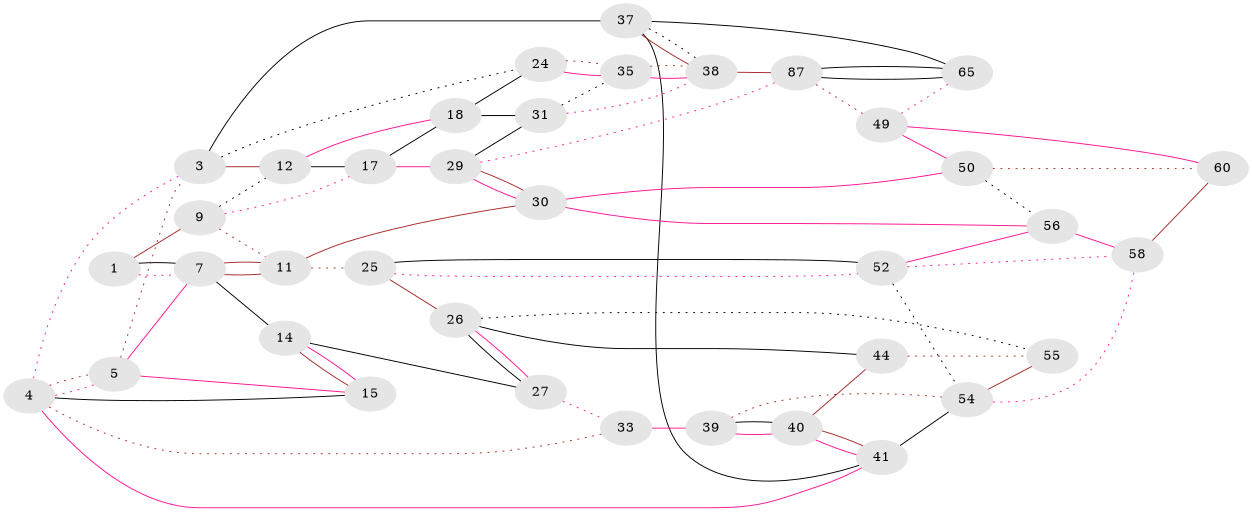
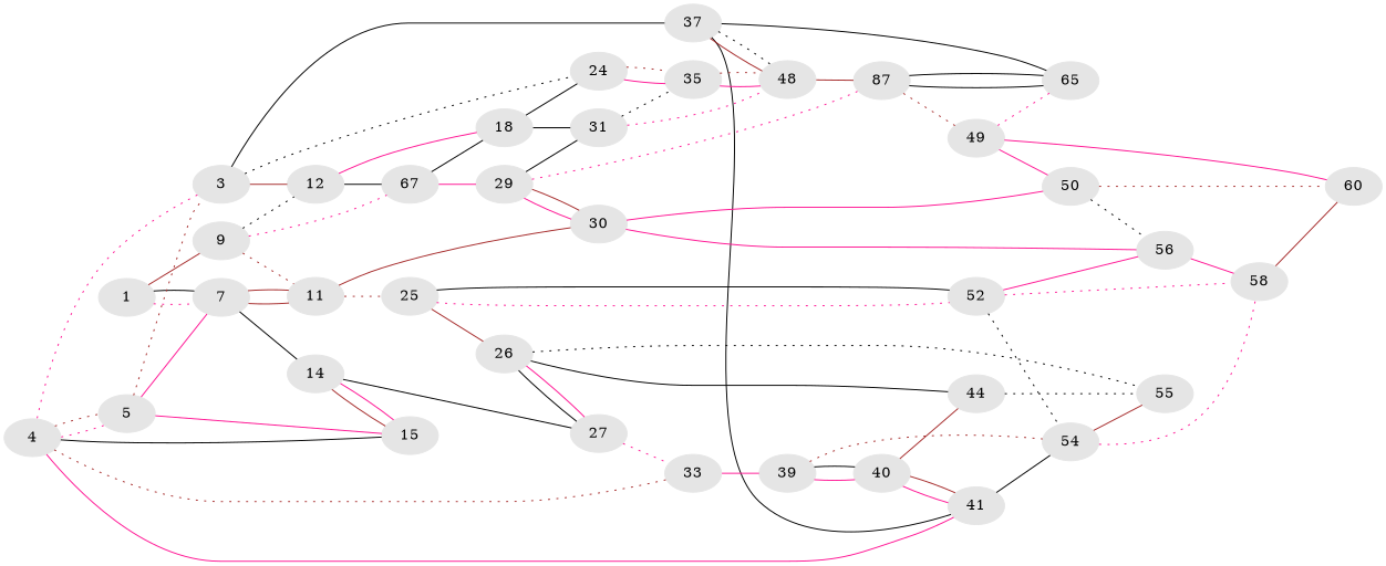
  graph {
    rankdir=LR
    node [color=gray90 style=filled]
    edge [color=deeppink style=solid]
    1 [super="+2"]
    7 [super="+8"]
    9 [super="+10"]
    3 [super="+13"]
    4 [super="+22"]
    12 [super="+16"]
    n7 [label=24]
    37 [super="+66"]
    11 [super="+24"]
    14 [super="+23"]
-   17 [super="+28"]
+   17 [super="+28" label=67]
    5 [super="+6"]
    15 [super="+21"]
    33 [super="+34"]
    41 [super="+63"]
    18 [super="+19"]
    35
-   38 [super="+46"]
+   38 [super="+46" label=48]
    65
    39 [super="+42"]
    54 [super="+62"]
    25
    30 [super="+51"]
    27
    29 [super="+32"]
    26 [super="+43"]
    52 [super="+53"]
    50 [super="+59"]
    56 [super="+57"]
    31 [super="+36"]
    n31 [label=87 super="+48"]
    44 [super="+45"]
    55
    58 [super="+61"]
    49 [super="+64"]
    60
    40
    1 -- 7 [style=dotted]
    1 -- 7 [color=black]
    1 -- 9 [color=brown]
    7 -- 11 [color=brown]
    7 -- 11 [color=brown]
    7 -- 14 [color=black]
    9 -- 12 [color=black style=dotted]
    9 -- 11 [color=brown style=dotted]
    9 -- 17 [style=dotted]
    3 -- 4 [style=dotted]
    3 -- 12 [color=brown]
    3 -- n7 [color=black style=dotted]
    3 -- 37 [color=black]
    4 -- 5 [style=dotted]
    4 -- 5 [color=brown style=dotted]
    4 -- 15 [color=black]
    4 -- 33 [color=brown style=dotted]
    4 -- 41
    12 -- 17 [color=black]
    12 -- 18
    n7 -- 35
    n7 -- 35 [color=brown style=dotted]
    37 -- 41 [color=black weight=2]
    37 -- 38 [color=brown]
    37 -- 38 [color=black style=dotted]
    37 -- 65 [color=black]
    11 -- 25 [color=brown style=dotted]
    11 -- 30 [color=brown]
    14 -- 15 [color=brown weight=2]
    14 -- 15
    14 -- 27 [color=black]
    17 -- 18 [color=black]
    17 -- 29
    5 -- 7
    5 -- 3 [color=brown style=dotted]
    5 -- 15
    33 -- 39 [weight=2]
    41 -- 54 [color=black]
    18 -- n7 [color=black]
    18 -- 31 [color=black]
    35 -- 38
    35 -- 38 [color=brown style=dotted]
    38 -- n31 [color=brown]
    39 -- 54 [color=brown style=dotted]
    39 -- 40
    39 -- 40 [color=black]
    54 -- 55 [color=brown]
    54 -- 58 [style=dotted]
    25 -- 26 [color=brown]
    25 -- 52 [style=dotted]
    25 -- 52 [color=black]
    30 -- 50
    30 -- 56
    27 -- 33 [style=dotted]
    29 -- 30
    29 -- 30 [color=brown]
    29 -- 31 [color=black]
    29 -- n31 [style=dotted]
    26 -- 27 [color=black]
    26 -- 27
    26 -- 44 [color=black]
    26 -- 55 [color=black style=dotted]
    52 -- 54 [color=black style=dotted]
    52 -- 56
    52 -- 58 [style=dotted]
    50 -- 56 [color=black style=dotted]
    50 -- 60 [color=brown style=dotted]
    56 -- 58
    31 -- 35 [color=black style=dotted]
    31 -- 38 [style=dotted]
    n31 -- 65 [color=black]
    n31 -- 65 [color=black]
    n31 -- 49 [color=brown style=dotted]
-   44 -- 55 [color=brown style=dotted]
+   44 -- 55 [color=black style=dotted]
    58 -- 60 [color=brown]
    49 -- 65 [style=dotted]
    49 -- 50
    49 -- 60
    40 -- 41
    40 -- 41 [color=brown]
    40 -- 44 [color=brown]
  }
